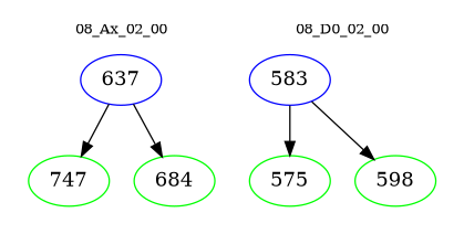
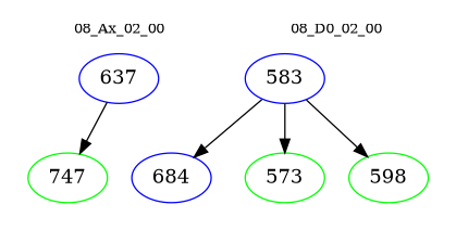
  digraph {
    node [color=blue]
    edge [color=black]
    n1 [label=637]
    n2 [color=green label=747]
-   n3 [color=green label=684]
+   n3 [label=684]
    n4 [label=583]
-   n5 [color=green label=575]
+   n5 [color=green label=573]
    n6 [color=green label=598]
    subgraph cluster_1 {
      color=white
      fontsize=10
      label="08_Ax_02_00"
      n1
      n2
      n3
    }
    subgraph cluster_2 {
      color=white
      fontsize=10
      label="08_D0_02_00"
      n4
      n5
      n6
    }
    n1 -> n2
-   n1 -> n3
+   n4 -> n3
    n4 -> n5
    n4 -> n6
  }
